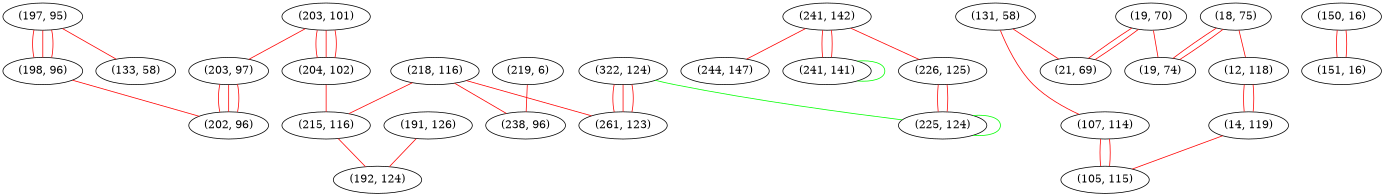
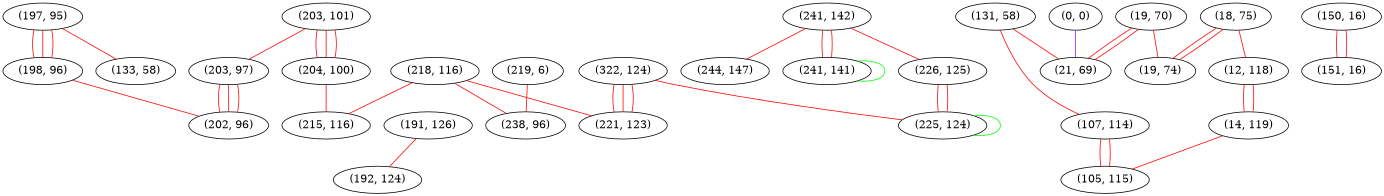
  graph {
    edge [color=red weight=1]
    "(197, 95)"
    "(198, 96)"
    "(133, 58)"
    "(202, 96)"
    "(218, 116)"
    "(238, 96)"
    "(215, 116)"
-   "(221, 123)" [label="(261, 123)"]
+   "(221, 123)"
    "(192, 124)"
    "(19, 70)"
    "(21, 69)"
    "(19, 74)"
    "(150, 16)"
    "(151, 16)"
    n15 [label="(322, 124)"]
    "(225, 124)"
    "(191, 126)"
    "(241, 142)"
    "(244, 147)"
    "(241, 141)"
    "(226, 125)"
    "(131, 58)"
    "(107, 114)"
    "(105, 115)"
    "(18, 75)"
    "(12, 118)"
    "(14, 119)"
+   "(0, 0)"
    "(219, 6)"
    "(203, 101)"
-   "(204, 102)"
+   "(204, 102)" [label="(204, 100)"]
    "(203, 97)"
    "(197, 95)" -- "(198, 96)"
    "(197, 95)" -- "(198, 96)"
    "(197, 95)" -- "(198, 96)"
    "(197, 95)" -- "(133, 58)"
    "(198, 96)" -- "(202, 96)"
    "(218, 116)" -- "(238, 96)"
    "(218, 116)" -- "(215, 116)"
    "(218, 116)" -- "(221, 123)"
-   "(215, 116)" -- "(192, 124)"
    "(19, 70)" -- "(21, 69)"
    "(19, 70)" -- "(21, 69)"
    "(19, 70)" -- "(19, 74)"
    "(150, 16)" -- "(151, 16)"
    "(150, 16)" -- "(151, 16)"
    n15 -- "(221, 123)"
    n15 -- "(221, 123)"
    n15 -- "(221, 123)"
-   n15 -- "(225, 124)" [color=green]
+   n15 -- "(225, 124)"
    "(225, 124)" -- "(225, 124)" [color=green weight=2]
    "(191, 126)" -- "(192, 124)"
    "(241, 142)" -- "(244, 147)"
    "(241, 142)" -- "(241, 141)"
    "(241, 142)" -- "(241, 141)"
    "(241, 142)" -- "(226, 125)"
    "(241, 141)" -- "(241, 141)" [color=green weight=2]
    "(226, 125)" -- "(225, 124)"
    "(226, 125)" -- "(225, 124)"
    "(131, 58)" -- "(21, 69)"
    "(131, 58)" -- "(107, 114)"
    "(107, 114)" -- "(105, 115)"
    "(107, 114)" -- "(105, 115)"
    "(18, 75)" -- "(19, 74)"
    "(18, 75)" -- "(19, 74)"
    "(18, 75)" -- "(12, 118)"
    "(12, 118)" -- "(14, 119)"
    "(12, 118)" -- "(14, 119)"
    "(14, 119)" -- "(105, 115)"
+   "(0, 0)" -- "(21, 69)" [color=purple weight=4]
    "(219, 6)" -- "(238, 96)"
    "(203, 101)" -- "(204, 102)"
    "(203, 101)" -- "(204, 102)"
    "(203, 101)" -- "(204, 102)"
    "(203, 101)" -- "(203, 97)"
    "(204, 102)" -- "(215, 116)"
    "(203, 97)" -- "(202, 96)"
    "(203, 97)" -- "(202, 96)"
    "(203, 97)" -- "(202, 96)"
  }
